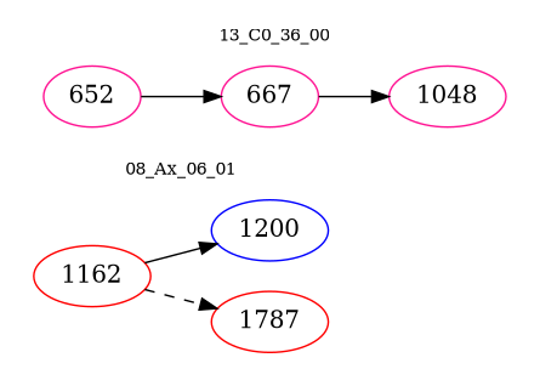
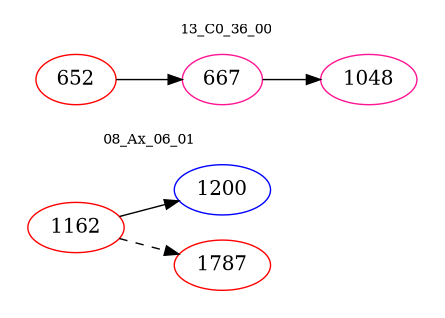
  digraph {
    rankdir=LR
    node [color=red]
    edge [color=black style=solid]
    n1 [label=1162]
    n2 [label=1787]
    n3 [color=blue label=1200]
    n4 [color=deeppink label=667]
-   n5 [color=deeppink label=652]
+   n5 [label=652]
    n6 [color=deeppink label=1048]
    subgraph cluster_1 {
      color=white
      fontsize=10
      label="08_Ax_06_01"
      n1
      n2
      n3
    }
    subgraph cluster_2 {
      color=white
      fontsize=10
      label="13_C0_36_00"
      n4
      n5
      n6
    }
    n1 -> n2 [style=dashed]
    n1 -> n3
    n4 -> n6
    n5 -> n4
  }
